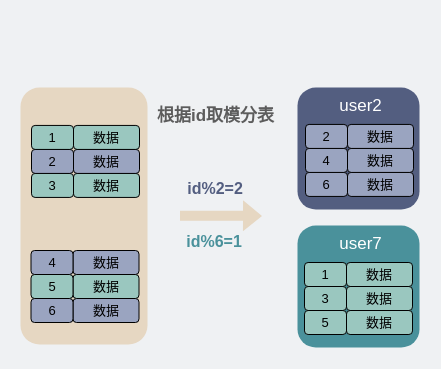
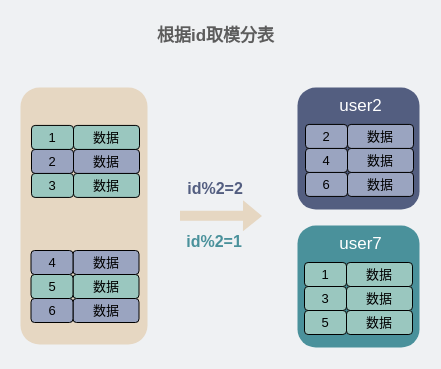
  <mxCell id="0" />
  <mxCell id="1" parent="0" />
  <mxCell id="2" value="&lt;font color=&quot;#ffffff&quot; style=&quot;font-size: 17px;&quot;&gt;&lt;span style=&quot;font-size: 17px;&quot;&gt;&lt;br style=&quot;font-size: 17px;&quot;&gt;&lt;/span&gt;&lt;/font&gt;" style="whiteSpace=wrap;html=1;aspect=fixed;rounded=1;strokeColor=none;fillColor=#535E80;fontSize=17;" parent="1" vertex="1"><mxGeometry x="297" y="87" width="122" height="122" as="geometry" /></mxCell>
  <mxCell id="3" value="&lt;font color=&quot;#ffffff&quot; style=&quot;font-size: 17px;&quot;&gt;user2&lt;/font&gt;" style="text;html=1;strokeColor=none;fillColor=none;align=center;verticalAlign=middle;whiteSpace=wrap;rounded=0;dashed=1;fontColor=#535E80;fontSize=17;" parent="1" vertex="1"><mxGeometry x="333" y="95" width="55" height="22" as="geometry" /></mxCell>
  <mxCell id="4" value="" style="rounded=1;whiteSpace=wrap;html=1;fillColor=#E6D7C2;strokeColor=none;fontSize=17;" parent="1" vertex="1"><mxGeometry x="20" y="87" width="127" height="257" as="geometry" /></mxCell>
  <mxCell id="5" value="数据" style="rounded=1;whiteSpace=wrap;html=1;fillColor=#9AC7BF;strokeColor=default;fontColor=#000000;align=center;fontSize=13;" parent="1" vertex="1"><mxGeometry x="73" y="172.93" width="66" height="24" as="geometry" /></mxCell>
  <mxCell id="6" value="&lt;font style=&quot;font-size: 13px;&quot;&gt;3&lt;/font&gt;" style="rounded=1;whiteSpace=wrap;html=1;fillColor=#9AC7BF;strokeColor=default;fontColor=#000000;fontSize=13;" parent="1" vertex="1"><mxGeometry x="31" y="172.93" width="42" height="24" as="geometry" /></mxCell>
- <mxCell id="7" value="&lt;span style=&quot;font-size: 17px;&quot;&gt;&lt;b style=&quot;&quot;&gt;&lt;font color=&quot;#5c5c5c&quot;&gt;根据id取模分表&lt;/font&gt;&lt;/b&gt;&lt;/span&gt;" style="text;html=1;strokeColor=none;fillColor=none;align=center;verticalAlign=middle;whiteSpace=wrap;rounded=0;" parent="1" vertex="1"><mxGeometry x="153.5" y="100" width="123" height="31" as="geometry" /></mxCell>
+ <mxCell id="7" value="&lt;span style=&quot;font-size: 17px;&quot;&gt;&lt;b style=&quot;&quot;&gt;&lt;font color=&quot;#5c5c5c&quot;&gt;根据id取模分表&lt;/font&gt;&lt;/b&gt;&lt;/span&gt;" style="text;html=1;strokeColor=none;fillColor=none;align=center;verticalAlign=middle;whiteSpace=wrap;rounded=0;" parent="1" vertex="1"><mxGeometry x="153.5" y="20" width="123" height="31" as="geometry" /></mxCell>
  <mxCell id="8" value="" style="shape=image;html=1;verticalAlign=top;verticalLabelPosition=bottom;labelBackgroundColor=#ffffff;imageAspect=0;aspect=fixed;image=https://cdn1.iconfinder.com/data/icons/ionicons-outline-vol-1/512/cut-outline-128.png;fontSize=13;fontColor=#535E80;fillColor=#4A919B;" parent="1" vertex="1"><mxGeometry x="70.44" y="206.87" width="26.13" height="26.13" as="geometry" /></mxCell>
  <mxCell id="9" value="&lt;font style=&quot;font-size: 16px;&quot; color=&quot;#535e80&quot;&gt;&lt;b&gt;id%2=2&lt;/b&gt;&lt;/font&gt;" style="text;html=1;strokeColor=none;fillColor=none;align=center;verticalAlign=middle;whiteSpace=wrap;rounded=0;fontSize=17;" parent="1" vertex="1"><mxGeometry x="163" y="168" width="104" height="41" as="geometry" /></mxCell>
  <mxCell id="10" value="" style="shape=flexArrow;endArrow=classic;html=1;rounded=0;strokeColor=none;fillColor=#E6D7C2;fontSize=17;" parent="1" edge="1"><mxGeometry width="50" height="50" relative="1" as="geometry"><mxPoint x="179" y="215.13" as="sourcePoint" /><mxPoint x="262" y="215.38" as="targetPoint" /></mxGeometry></mxCell>
  <mxCell id="11" value="数据" style="rounded=1;whiteSpace=wrap;html=1;fillColor=#9AA4C0;strokeColor=default;fontColor=#000000;align=center;fontSize=13;fontStyle=0" parent="1" vertex="1"><mxGeometry x="73" y="148.93" width="66" height="24" as="geometry" /></mxCell>
  <mxCell id="12" value="&lt;font style=&quot;font-size: 13px;&quot;&gt;2&lt;/font&gt;" style="rounded=1;whiteSpace=wrap;html=1;fillColor=#9AA4C0;strokeColor=default;fontColor=#000000;fontSize=13;fontStyle=0" parent="1" vertex="1"><mxGeometry x="31" y="148.93" width="42" height="24" as="geometry" /></mxCell>
  <mxCell id="13" value="数据" style="rounded=1;whiteSpace=wrap;html=1;fillColor=#9AC7BF;strokeColor=default;fontColor=#000000;align=center;fontSize=13;" parent="1" vertex="1"><mxGeometry x="73" y="124.93" width="66" height="24" as="geometry" /></mxCell>
  <mxCell id="14" value="&lt;font style=&quot;font-size: 13px;&quot;&gt;1&lt;/font&gt;" style="rounded=1;whiteSpace=wrap;html=1;fillColor=#9AC7BF;strokeColor=default;fontColor=#000000;fontSize=13;" parent="1" vertex="1"><mxGeometry x="31" y="124.93" width="42" height="24" as="geometry" /></mxCell>
  <mxCell id="15" value="数据" style="rounded=1;whiteSpace=wrap;html=1;fillColor=#9AA4C0;strokeColor=default;fontColor=#000000;align=center;fontSize=13;" parent="1" vertex="1"><mxGeometry x="72.5" y="298" width="66" height="24" as="geometry" /></mxCell>
  <mxCell id="16" value="&lt;font style=&quot;font-size: 13px;&quot;&gt;6&lt;/font&gt;" style="rounded=1;whiteSpace=wrap;html=1;fillColor=#9AA4C0;strokeColor=default;fontColor=#000000;fontSize=13;" parent="1" vertex="1"><mxGeometry x="30.5" y="298" width="42" height="24" as="geometry" /></mxCell>
  <mxCell id="17" value="数据" style="rounded=1;whiteSpace=wrap;html=1;fillColor=#9AC7BF;strokeColor=default;fontColor=#000000;align=center;fontSize=13;fontStyle=0" parent="1" vertex="1"><mxGeometry x="72.5" y="274" width="66" height="24" as="geometry" /></mxCell>
  <mxCell id="18" value="&lt;font style=&quot;font-size: 13px;&quot;&gt;5&lt;/font&gt;" style="rounded=1;whiteSpace=wrap;html=1;fillColor=#9AC7BF;strokeColor=default;fontColor=#000000;fontSize=13;fontStyle=0" parent="1" vertex="1"><mxGeometry x="30.5" y="274" width="42" height="24" as="geometry" /></mxCell>
  <mxCell id="19" value="数据" style="rounded=1;whiteSpace=wrap;html=1;fillColor=#9AA4C0;strokeColor=default;fontColor=#000000;align=center;fontSize=13;" parent="1" vertex="1"><mxGeometry x="72.5" y="250" width="66" height="24" as="geometry" /></mxCell>
  <mxCell id="20" value="4" style="rounded=1;whiteSpace=wrap;html=1;fillColor=#9AA4C0;strokeColor=default;fontColor=#000000;fontSize=13;" parent="1" vertex="1"><mxGeometry x="30.5" y="250" width="42" height="24" as="geometry" /></mxCell>
  <mxCell id="21" value="数据" style="rounded=1;whiteSpace=wrap;html=1;fillColor=#9AA4C0;strokeColor=default;fontColor=#000000;align=center;fontSize=13;" parent="1" vertex="1"><mxGeometry x="347" y="171.93" width="66" height="24" as="geometry" /></mxCell>
  <mxCell id="22" value="&lt;font style=&quot;font-size: 13px;&quot;&gt;6&lt;/font&gt;" style="rounded=1;whiteSpace=wrap;html=1;fillColor=#9AA4C0;strokeColor=default;fontColor=#000000;fontSize=13;" parent="1" vertex="1"><mxGeometry x="305" y="171.93" width="42" height="24" as="geometry" /></mxCell>
  <mxCell id="23" value="&lt;span style=&quot;font-weight: 400;&quot;&gt;数据&lt;/span&gt;" style="rounded=1;whiteSpace=wrap;html=1;fillColor=#9AA4C0;strokeColor=default;fontColor=#000000;align=center;fontSize=13;fontStyle=1" parent="1" vertex="1"><mxGeometry x="347" y="147.93" width="66" height="24" as="geometry" /></mxCell>
  <mxCell id="24" value="&lt;font style=&quot;font-size: 13px;&quot;&gt;4&lt;/font&gt;" style="rounded=1;whiteSpace=wrap;html=1;fillColor=#9AA4C0;strokeColor=default;fontColor=#000000;fontSize=13;fontStyle=0" parent="1" vertex="1"><mxGeometry x="305" y="147.93" width="42" height="24" as="geometry" /></mxCell>
  <mxCell id="25" value="数据" style="rounded=1;whiteSpace=wrap;html=1;fillColor=#9AA4C0;strokeColor=default;fontColor=#000000;align=center;fontSize=13;" parent="1" vertex="1"><mxGeometry x="347" y="123.93" width="66" height="24" as="geometry" /></mxCell>
  <mxCell id="26" value="&lt;font style=&quot;font-size: 13px;&quot;&gt;2&lt;/font&gt;" style="rounded=1;whiteSpace=wrap;html=1;fillColor=#9AA4C0;strokeColor=default;fontColor=#000000;fontSize=13;" parent="1" vertex="1"><mxGeometry x="305" y="123.93" width="42" height="24" as="geometry" /></mxCell>
  <mxCell id="27" value="&lt;font color=&quot;#ffffff&quot; style=&quot;font-size: 17px;&quot;&gt;&lt;span style=&quot;font-size: 17px;&quot;&gt;&lt;br style=&quot;font-size: 17px;&quot;&gt;&lt;/span&gt;&lt;/font&gt;" style="whiteSpace=wrap;html=1;aspect=fixed;rounded=1;strokeColor=none;fillColor=#4A919B;fontSize=17;" parent="1" vertex="1"><mxGeometry x="297" y="225" width="122" height="122" as="geometry" /></mxCell>
  <mxCell id="28" value="&lt;font color=&quot;#ffffff&quot; style=&quot;font-size: 17px;&quot;&gt;user7&lt;/font&gt;" style="text;html=1;strokeColor=none;fillColor=none;align=center;verticalAlign=middle;whiteSpace=wrap;rounded=0;dashed=1;fontColor=#535E80;fontSize=17;" parent="1" vertex="1"><mxGeometry x="333" y="233" width="55" height="22" as="geometry" /></mxCell>
  <mxCell id="29" value="数据" style="rounded=1;whiteSpace=wrap;html=1;fillColor=#9AC7BF;strokeColor=default;fontColor=#000000;align=center;fontSize=13;" parent="1" vertex="1"><mxGeometry x="346" y="310" width="66" height="24" as="geometry" /></mxCell>
  <mxCell id="30" value="5" style="rounded=1;whiteSpace=wrap;html=1;fillColor=#9AC7BF;strokeColor=default;fontColor=#000000;fontSize=13;" parent="1" vertex="1"><mxGeometry x="304" y="310" width="42" height="24" as="geometry" /></mxCell>
  <mxCell id="31" value="&lt;span style=&quot;font-weight: 400;&quot;&gt;数据&lt;/span&gt;" style="rounded=1;whiteSpace=wrap;html=1;fillColor=#9AC7BF;strokeColor=default;fontColor=#000000;align=center;fontSize=13;fontStyle=1" parent="1" vertex="1"><mxGeometry x="346" y="286" width="66" height="24" as="geometry" /></mxCell>
  <mxCell id="32" value="&lt;font style=&quot;font-size: 13px;&quot;&gt;3&lt;/font&gt;" style="rounded=1;whiteSpace=wrap;html=1;fillColor=#9AC7BF;strokeColor=default;fontColor=#000000;fontSize=13;fontStyle=0" parent="1" vertex="1"><mxGeometry x="304" y="286" width="42" height="24" as="geometry" /></mxCell>
  <mxCell id="33" value="数据" style="rounded=1;whiteSpace=wrap;html=1;fillColor=#9AC7BF;strokeColor=default;fontColor=#000000;align=center;fontSize=13;" parent="1" vertex="1"><mxGeometry x="346" y="262" width="66" height="24" as="geometry" /></mxCell>
  <mxCell id="34" value="1" style="rounded=1;whiteSpace=wrap;html=1;fillColor=#9AC7BF;strokeColor=default;fontColor=#000000;fontSize=13;" parent="1" vertex="1"><mxGeometry x="304" y="262" width="42" height="24" as="geometry" /></mxCell>
- <mxCell id="35" value="&lt;font style=&quot;font-size: 16px;&quot; color=&quot;#4a919b&quot;&gt;&lt;b&gt;id%6=1&lt;/b&gt;&lt;/font&gt;" style="text;html=1;strokeColor=none;fillColor=none;align=center;verticalAlign=middle;whiteSpace=wrap;rounded=0;fontSize=17;" vertex="1" parent="1"><mxGeometry x="162" y="221" width="104" height="41" as="geometry" /></mxCell>
+ <mxCell id="35" value="&lt;font style=&quot;font-size: 16px;&quot; color=&quot;#4a919b&quot;&gt;&lt;b&gt;id%2=1&lt;/b&gt;&lt;/font&gt;" style="text;html=1;strokeColor=none;fillColor=none;align=center;verticalAlign=middle;whiteSpace=wrap;rounded=0;fontSize=17;" vertex="1" parent="1"><mxGeometry x="162" y="221" width="104" height="41" as="geometry" /></mxCell>
